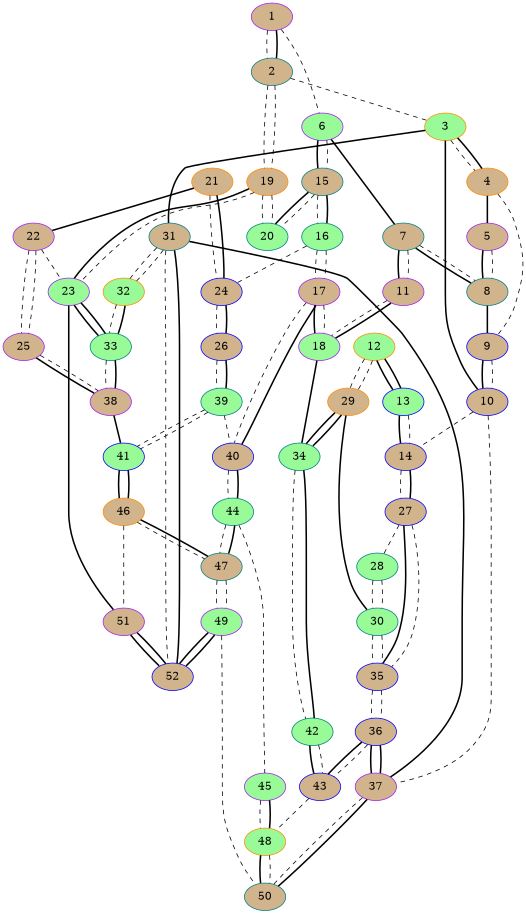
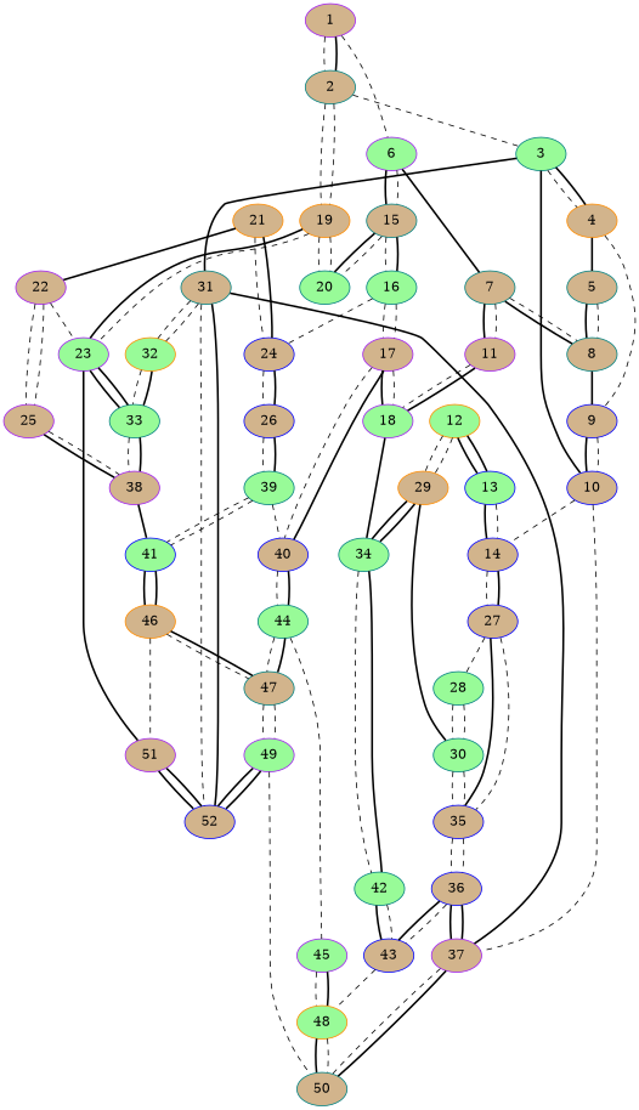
  graph {
    node [color=teal fillcolor=tan style=filled]
    edge [style=dashed]
    1 [color=purple]
    2
    6 [color=purple fillcolor=palegreen]
-   3 [color=darkorange fillcolor=palegreen]
+   3 [fillcolor=palegreen]
    19 [color=darkorange]
    7
    15
    4 [color=darkorange]
    10 [color=blue]
    31
    20 [fillcolor=palegreen]
    23 [color=purple fillcolor=palegreen]
-   5 [color=purple]
+   5
    9 [color=blue]
    14 [color=blue]
    37 [color=purple]
    32 [color=darkorange fillcolor=palegreen]
    52 [color=blue]
    8
    11 [color=purple]
    16 [fillcolor=palegreen]
    18 [color=purple fillcolor=palegreen]
    27 [color=blue]
    50
    12 [color=darkorange fillcolor=palegreen]
    13 [color=blue fillcolor=palegreen]
    29 [color=darkorange]
    34 [fillcolor=palegreen]
    30 [fillcolor=palegreen]
    28 [fillcolor=palegreen]
    35 [color=blue]
    17 [color=purple]
    24 [color=blue]
    40 [color=blue]
    26 [color=blue]
    44 [fillcolor=palegreen]
    42 [fillcolor=palegreen]
    33 [fillcolor=palegreen]
    51 [color=purple]
    21 [color=darkorange]
    22 [color=purple]
    25 [color=purple]
    38 [color=purple]
    39 [fillcolor=palegreen]
    41 [color=blue fillcolor=palegreen]
    36 [color=blue]
    43 [color=blue]
    48 [color=darkorange fillcolor=palegreen]
    46 [color=darkorange]
    45 [color=purple fillcolor=palegreen]
    47
    49 [color=purple fillcolor=palegreen]
    1 -- 2
    1 -- 2 [style=bold]
    1 -- 6
    2 -- 3
    2 -- 19
    2 -- 19
    6 -- 7 [style=bold]
    6 -- 15 [style=bold]
    6 -- 15
    3 -- 4
    3 -- 4 [style=bold]
    3 -- 10 [style=bold]
    3 -- 31 [style=bold]
    19 -- 20
    19 -- 20
    19 -- 23 [style=bold]
    19 -- 23
    7 -- 8 [style=bold]
    7 -- 8
    7 -- 11 [style=bold]
    7 -- 11
    15 -- 20 [style=bold]
    15 -- 20
    15 -- 16
    15 -- 16 [style=bold]
    4 -- 5 [style=bold]
    4 -- 9
    10 -- 14
    10 -- 37
    31 -- 37 [style=bold]
    31 -- 32
    31 -- 32
    31 -- 52
    31 -- 52 [style=bold]
    23 -- 33 [style=bold]
    23 -- 33 [style=bold]
    23 -- 51 [style=bold]
    5 -- 8 [style=bold]
    5 -- 8
    9 -- 10 [style=bold]
    9 -- 10
    14 -- 27
    14 -- 27 [style=bold]
    37 -- 50
    37 -- 50 [style=bold]
    32 -- 33
    32 -- 33 [style=bold]
    8 -- 9 [style=bold]
    11 -- 18
    11 -- 18 [style=bold]
    16 -- 17
    16 -- 17
    16 -- 24
    18 -- 34 [style=bold]
    27 -- 28
    27 -- 35 [style=bold]
    27 -- 35
    12 -- 13 [style=bold]
    12 -- 13 [style=bold]
    12 -- 29
    12 -- 29
    13 -- 14 [style=bold]
    13 -- 14
    29 -- 34 [style=bold]
    29 -- 34 [style=bold]
    29 -- 30 [style=bold]
    34 -- 42
    34 -- 42 [style=bold]
    30 -- 35
    30 -- 35
    28 -- 30
    28 -- 30
    35 -- 36
    35 -- 36
    17 -- 18 [style=bold]
    17 -- 18
    17 -- 40
    17 -- 40 [style=bold]
    24 -- 26
    24 -- 26 [style=bold]
    40 -- 44
    40 -- 44 [style=bold]
    26 -- 39
    26 -- 39 [style=bold]
    44 -- 45
    44 -- 47
    44 -- 47 [style=bold]
    42 -- 43 [style=bold]
    42 -- 43
    33 -- 38
    33 -- 38 [style=bold]
    51 -- 52 [style=bold]
    51 -- 52 [style=bold]
    21 -- 24
    21 -- 24 [style=bold]
    21 -- 22 [style=bold]
    22 -- 23
    22 -- 25
    22 -- 25
    25 -- 38 [style=bold]
    25 -- 38
    38 -- 41 [style=bold]
    39 -- 40
    39 -- 41
    39 -- 41
    41 -- 46 [style=bold]
    41 -- 46 [style=bold]
    36 -- 37 [style=bold]
    36 -- 37 [style=bold]
    36 -- 43 [style=bold]
    36 -- 43
    43 -- 48
    48 -- 50 [style=bold]
    48 -- 50
    46 -- 51
    46 -- 47
    46 -- 47 [style=bold]
    45 -- 48
    45 -- 48 [style=bold]
    47 -- 49
    47 -- 49
    49 -- 52 [style=bold]
    49 -- 52 [style=bold]
    49 -- 50
  }
